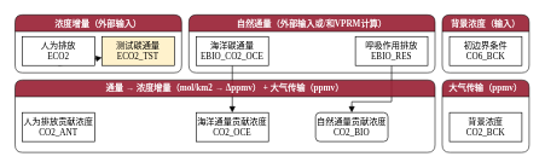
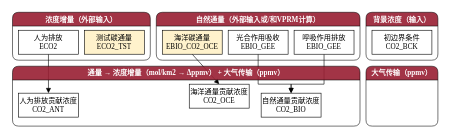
  <mxCell id="0" />
  <mxCell id="1" parent="0" />
- <mxCell id="2" value="" style="edgeStyle=none;html=1;exitX=0.5;exitY=1;exitDx=0;exitDy=0;fontFamily=微软雅黑;endArrow=block;endFill=1;" parent="1" source="7" target="8" edge="1"><mxGeometry relative="1" as="geometry" /></mxCell>
+ <mxCell id="2" value="" style="edgeStyle=none;html=1;exitX=0.5;exitY=1;exitDx=0;exitDy=0;entryX=0.5;entryY=0;entryDx=0;entryDy=0;fontFamily=微软雅黑;endArrow=block;endFill=1;" parent="1" source="7" target="16" edge="1"><mxGeometry relative="1" as="geometry" /></mxCell>
  <mxCell id="3" value="" style="edgeStyle=none;html=1;exitX=0.5;exitY=1;exitDx=0;exitDy=0;entryX=0.5;entryY=0;entryDx=0;entryDy=0;fontFamily=微软雅黑;endArrow=block;endFill=1;" parent="1" source="10" target="17" edge="1"><mxGeometry relative="1" as="geometry" /></mxCell>
+ <mxCell id="4" value="" style="edgeStyle=orthogonalEdgeStyle;html=1;exitX=0.5;exitY=1;exitDx=0;exitDy=0;entryX=0.5;entryY=0;entryDx=0;entryDy=0;rounded=0;fontFamily=微软雅黑;endArrow=block;endFill=1;" parent="1" source="11" target="18" edge="1"><mxGeometry relative="1" as="geometry"><Array as="points"><mxPoint x="430" y="140" /><mxPoint x="485" y="140" /></Array></mxGeometry></mxCell>
  <mxCell id="5" value="" style="edgeStyle=orthogonalEdgeStyle;html=1;exitX=0.5;exitY=1;exitDx=0;exitDy=0;rounded=0;entryX=0.5;entryY=0;entryDx=0;entryDy=0;fontFamily=微软雅黑;endArrow=block;endFill=1;" parent="1" source="12" target="18" edge="1"><mxGeometry relative="1" as="geometry"><mxPoint x="490" y="150" as="targetPoint" /><Array as="points"><mxPoint x="540" y="140" /><mxPoint x="485" y="140" /></Array></mxGeometry></mxCell>
  <mxCell id="6" value="浓度增量（外部输入）" style="swimlane;whiteSpace=wrap;html=1;fontFamily=微软雅黑;fillColor=#981e32;fontColor=#FFFFFF;opacity=90;gradientColor=none;rounded=1;swimlaneLine=1;glass=0;shadow=0;" parent="1" vertex="1"><mxGeometry x="20" y="20" width="230" height="80" as="geometry" /></mxCell>
  <mxCell id="7" value="人为排放&lt;br&gt;ECO2" style="rounded=0;whiteSpace=wrap;html=1;fontFamily=微软雅黑;fontStyle=0" parent="6" vertex="1"><mxGeometry x="10" y="30" width="100" height="40" as="geometry" /></mxCell>
  <mxCell id="8" value="测试碳通量&lt;br&gt;ECO2_TST" style="rounded=0;whiteSpace=wrap;html=1;fontFamily=微软雅黑;fontStyle=0;fillColor=#fff2cc;" parent="6" vertex="1"><mxGeometry x="120" y="30" width="100" height="40" as="geometry" /></mxCell>
  <mxCell id="9" value="自然通量（外部输入或/和VPRM计算）" style="swimlane;whiteSpace=wrap;html=1;startSize=23;fontFamily=微软雅黑;fillColor=#981e32;fontColor=#FFFFFF;opacity=90;gradientColor=none;rounded=1;swimlaneLine=1;glass=0;shadow=0;" parent="1" vertex="1"><mxGeometry x="260" y="20" width="340" height="80" as="geometry" /></mxCell>
- <mxCell id="10" value="海洋碳通量&lt;br&gt;EBIO_CO2_OCE" style="rounded=0;whiteSpace=wrap;html=1;fontFamily=微软雅黑;fontStyle=0" parent="9" vertex="1"><mxGeometry x="10" y="30" width="100" height="40" as="geometry" /></mxCell>
- <mxCell id="12" value="呼吸作用排放&lt;br&gt;EBIO_RES" style="rounded=0;whiteSpace=wrap;html=1;fontFamily=微软雅黑;fontStyle=0" parent="9" vertex="1"><mxGeometry x="230" y="30" width="100" height="40" as="geometry" /></mxCell>
+ <mxCell id="10" value="海洋碳通量&lt;br&gt;EBIO_CO2_OCE" style="rounded=0;whiteSpace=wrap;html=1;fontFamily=微软雅黑;fontStyle=0;fillColor=#fff2cc;" parent="9" vertex="1"><mxGeometry x="10" y="30" width="100" height="40" as="geometry" /></mxCell>
+ <mxCell id="11" value="光合作用吸收&lt;br&gt;EBIO_GEE" style="rounded=0;whiteSpace=wrap;html=1;fontFamily=微软雅黑;fontStyle=0" parent="9" vertex="1"><mxGeometry x="120" y="30" width="100" height="40" as="geometry" /></mxCell>
+ <mxCell id="12" value="呼吸作用排放&lt;br&gt;EBIO_GEE" style="rounded=0;whiteSpace=wrap;html=1;fontFamily=微软雅黑;fontStyle=0" parent="9" vertex="1"><mxGeometry x="230" y="30" width="100" height="40" as="geometry" /></mxCell>
  <mxCell id="13" value="背景浓度（输入）" style="swimlane;whiteSpace=wrap;html=1;startSize=23;fontFamily=微软雅黑;fillColor=#981e32;fontColor=#FFFFFF;opacity=90;gradientColor=none;rounded=1;swimlaneLine=1;glass=0;shadow=0;" parent="1" vertex="1"><mxGeometry x="610" y="20" width="120" height="80" as="geometry" /></mxCell>
- <mxCell id="14" value="初边界条件&lt;br&gt;CO6_BCK" style="rounded=0;whiteSpace=wrap;html=1;fontFamily=微软雅黑;fontStyle=0" parent="13" vertex="1"><mxGeometry x="10" y="30" width="100" height="40" as="geometry" /></mxCell>
+ <mxCell id="14" value="初边界条件&lt;br&gt;CO2_BCK" style="rounded=0;whiteSpace=wrap;html=1;fontFamily=微软雅黑;fontStyle=0" parent="13" vertex="1"><mxGeometry x="10" y="30" width="100" height="40" as="geometry" /></mxCell>
  <mxCell id="15" value="&lt;span style=&quot;&quot;&gt;通量 → 浓度增量（mol/km2 →&amp;nbsp;&lt;/span&gt;Δppmv） + 大气传输（ppmv）" style="swimlane;whiteSpace=wrap;html=1;startSize=23;fontFamily=微软雅黑;fillColor=#981e32;fontColor=#FFFFFF;opacity=90;gradientColor=none;rounded=1;swimlaneLine=1;glass=0;shadow=0;" parent="1" vertex="1"><mxGeometry x="20" y="110" width="580" height="100" as="geometry" /></mxCell>
  <mxCell id="16" value="人为排放贡献浓度&lt;br&gt;CO2_ANT" style="rounded=0;whiteSpace=wrap;html=1;fontFamily=微软雅黑;fontStyle=0" parent="15" vertex="1"><mxGeometry x="10" y="45" width="100" height="40" as="geometry" /></mxCell>
- <mxCell id="17" value="海洋通量贡献浓度&lt;br&gt;CO2_OCE" style="rounded=0;whiteSpace=wrap;html=1;fontFamily=微软雅黑;fontStyle=0" parent="15" vertex="1"><mxGeometry x="250" y="45" width="100" height="40" as="geometry" /></mxCell>
- <mxCell id="18" value="自然通量贡献浓度&lt;br&gt;CO2_BIO" style="whiteSpace=wrap;html=1;fontFamily=微软雅黑;fontStyle=0;rounded=1;" parent="15" vertex="1"><mxGeometry x="415" y="45" width="100" height="40" as="geometry" /></mxCell>
+ <mxCell id="17" value="海洋通量贡献浓度&lt;br&gt;CO2_OCE" style="rounded=0;whiteSpace=wrap;html=1;fontFamily=微软雅黑;fontStyle=0" parent="15" vertex="1"><mxGeometry x="295" y="30" width="100" height="40" as="geometry" /></mxCell>
+ <mxCell id="18" value="自然通量贡献浓度&lt;br&gt;CO2_BIO" style="rounded=0;whiteSpace=wrap;html=1;fontFamily=微软雅黑;fontStyle=0" parent="15" vertex="1"><mxGeometry x="415" y="45" width="100" height="40" as="geometry" /></mxCell>
  <mxCell id="19" value="大气传输（ppmv）" style="swimlane;whiteSpace=wrap;html=1;startSize=23;fontFamily=微软雅黑;fillColor=#981e32;fontColor=#FFFFFF;fontStyle=1;opacity=90;gradientColor=none;rounded=1;swimlaneLine=1;glass=0;shadow=0;" parent="1" vertex="1"><mxGeometry x="610" y="110" width="120" height="100" as="geometry" /></mxCell>
- <mxCell id="20" value="背景浓度&lt;br&gt;CO2_BCK" style="rounded=0;whiteSpace=wrap;html=1;fontFamily=微软雅黑;fontStyle=0" parent="19" vertex="1"><mxGeometry x="10" y="45" width="100" height="40" as="geometry" /></mxCell>
